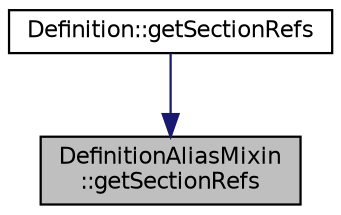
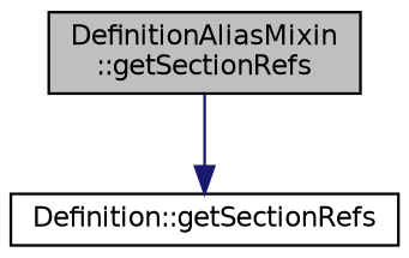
  digraph {
    rankdir=TB
    node [color=black fontname=Helvetica fontsize=10 shape=record style=filled]
    n1 [fillcolor=grey75 fontcolor=black height=0.2 label="DefinitionAliasMixin\l::getSectionRefs" width=0.4]
    n2 [fillcolor=white height=0.2 label="Definition::getSectionRefs" width=0.4]
-   n2 -> n1 [color=midnightblue fontname=Helvetica fontsize=10 labelfontname=Helvetica labelfontsize=10 style=solid]
+   n1 -> n2 [color=midnightblue fontname=Helvetica fontsize=10 labelfontname=Helvetica labelfontsize=10 style=solid]
  }
